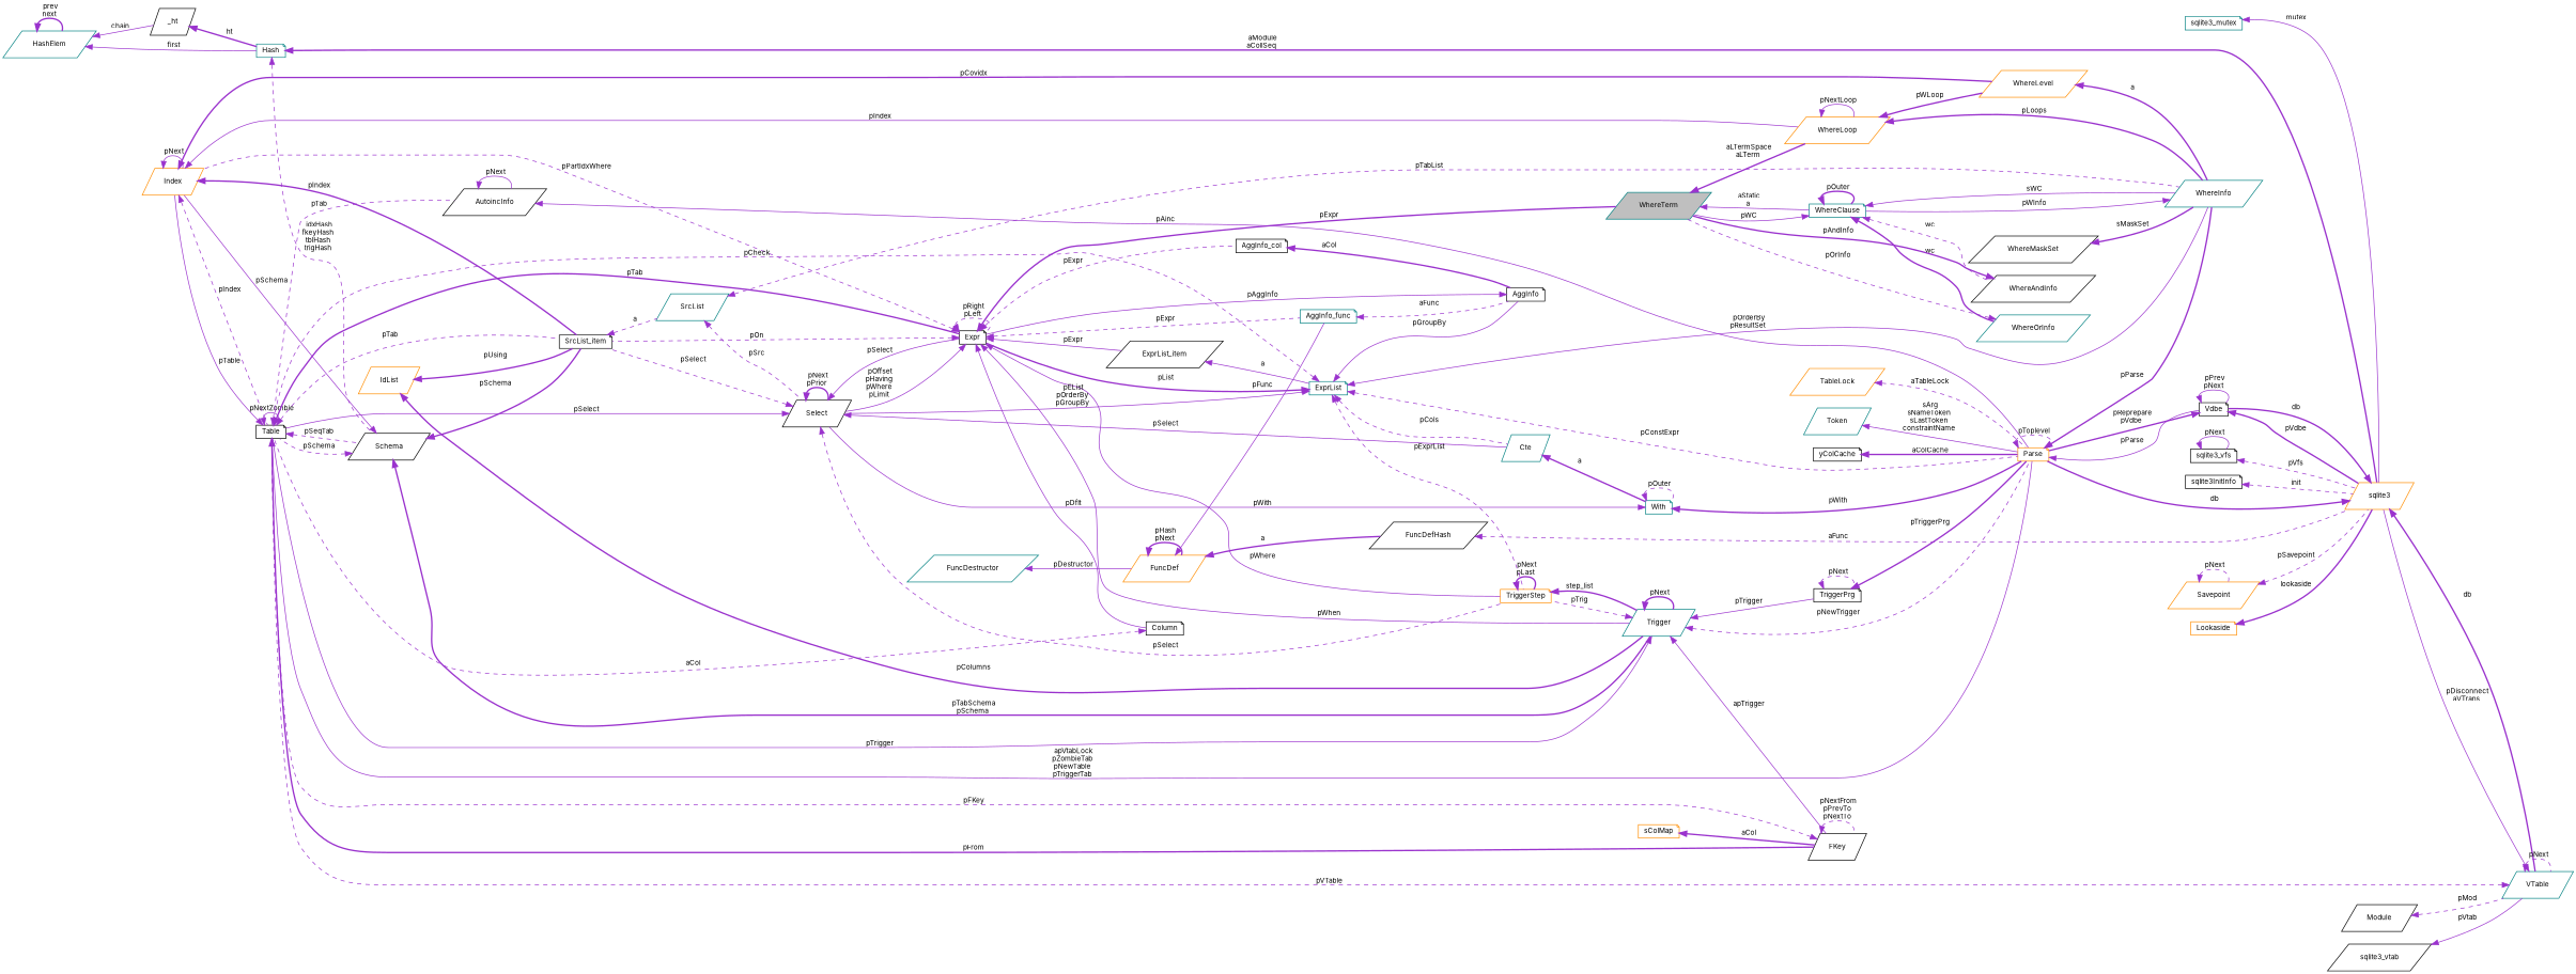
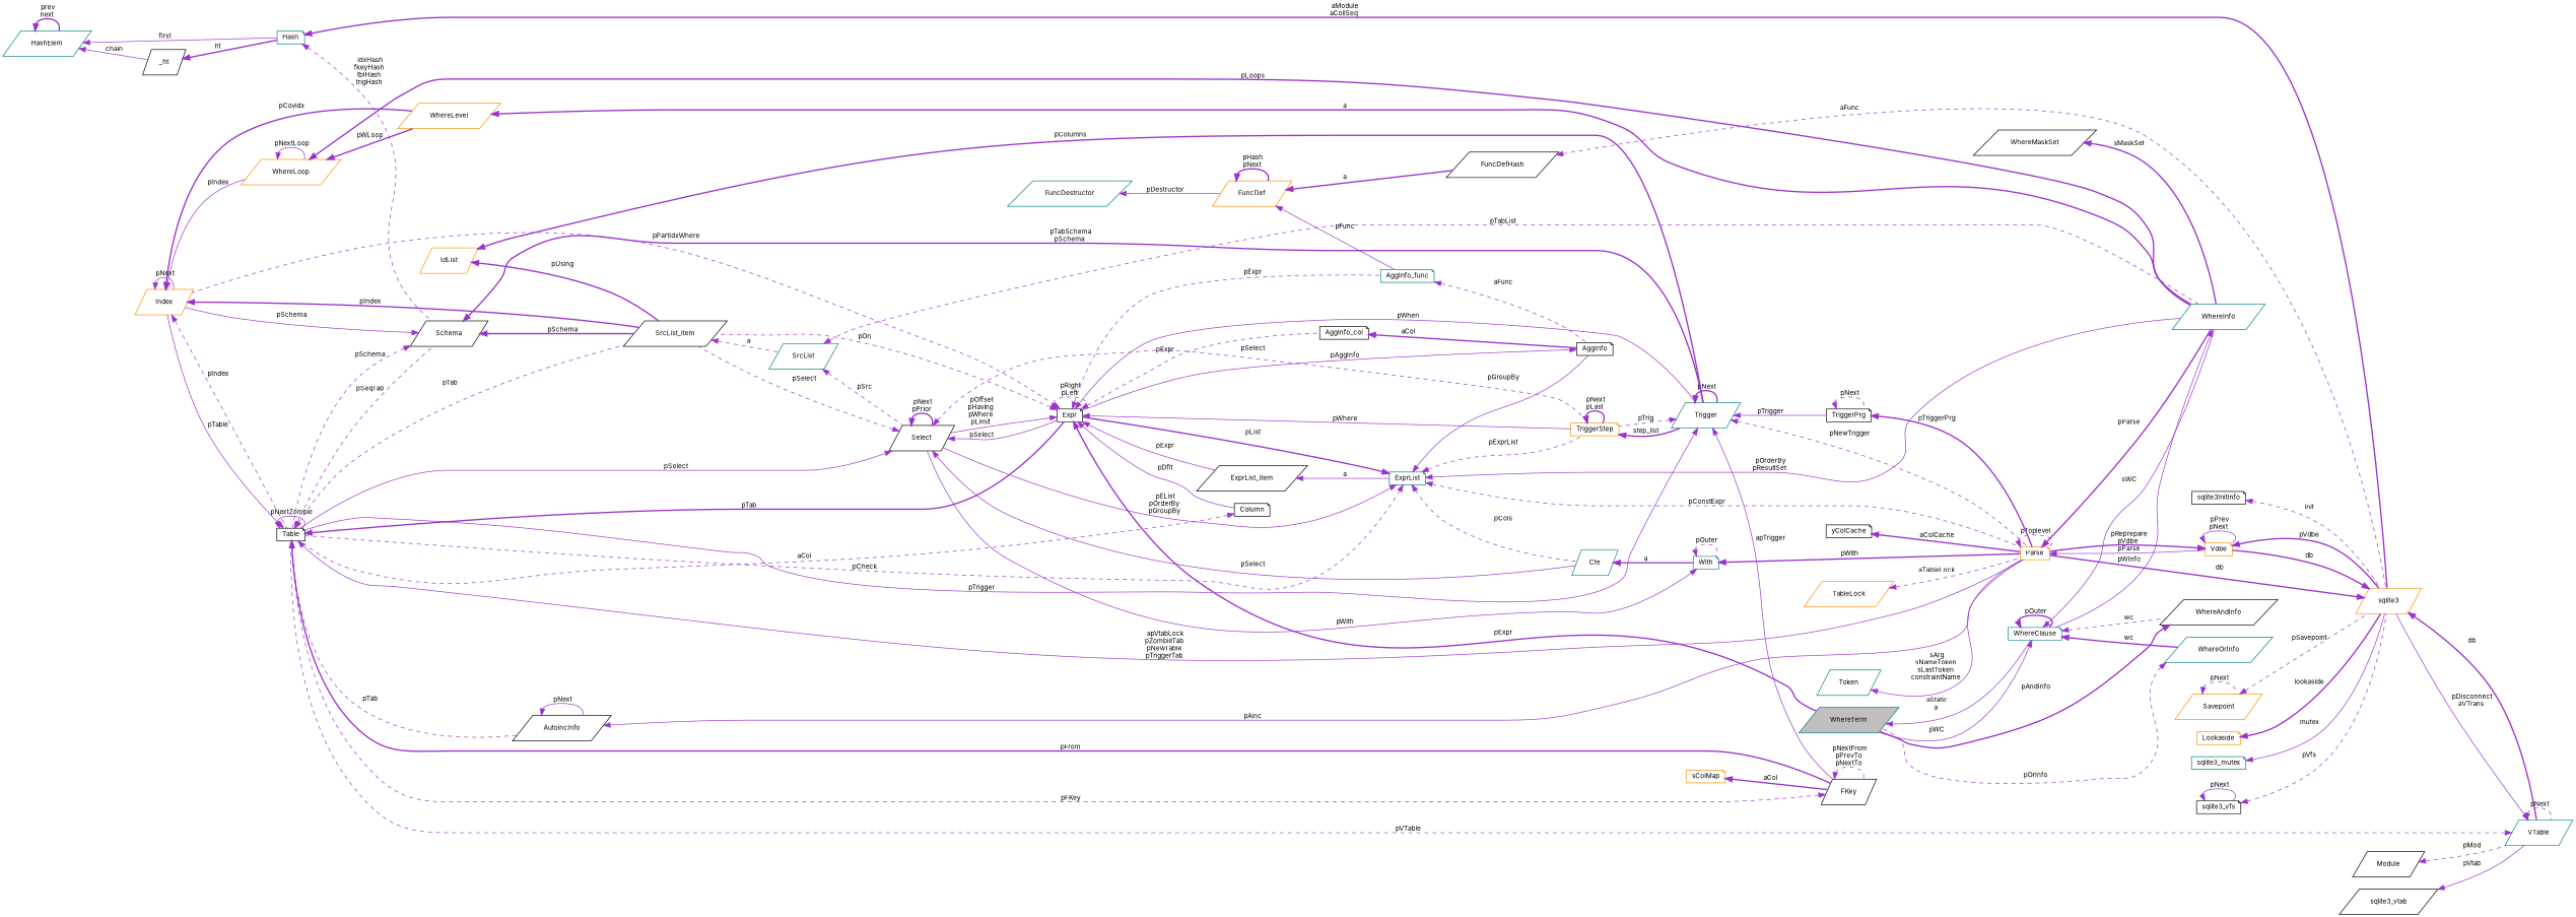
  digraph {
    fontname=Inter
    rankdir=LR
    node [color=black fillcolor=white fontname=Inter fontsize=10 shape=parallelogram style=filled]
    edge [color=darkorchid3 dir=back fontname=Inter fontsize=10 labelfontname=Helvetica labelfontsize=10 style=solid]
    n1 [color=teal fillcolor=grey75 fontcolor=black height=0.2 label=WhereTerm width=0.4]
    n2 [color=teal height=0.2 label=WhereClause shape=note width=0.4]
    n3 [color=darkorange height=0.2 label=WhereLoop width=0.4]
    n4 [height=0.2 label=WhereAndInfo width=0.4]
    n5 [color=teal height=0.2 label=WhereInfo width=0.4]
    n6 [color=teal height=0.2 label=WhereOrInfo width=0.4]
    n7 [color=darkorange height=0.2 label=WhereLevel width=0.4]
    n8 [color=darkorange height=0.2 label=Index width=0.4]
    n9 [height=0.2 label=Table shape=note width=0.4]
-   n10 [height=0.2 label=SrcList_item shape=note width=0.4]
+   n10 [height=0.2 label=SrcList_item width=0.4]
    n11 [height=0.2 label=Schema width=0.4]
    n12 [height=0.2 label=Expr shape=note width=0.4]
    n13 [height=0.2 label=FKey width=0.4]
    n14 [color=darkorange height=0.2 label=Parse shape=note width=0.4]
    n15 [height=0.2 label=AutoincInfo width=0.4]
    n16 [color=teal height=0.2 label=SrcList width=0.4]
    n17 [color=teal height=0.2 label=Trigger width=0.4]
    n18 [color=darkorange height=0.2 label=TriggerStep shape=note width=0.4]
    n19 [height=0.2 label=TriggerPrg shape=note width=0.4]
    n20 [height=0.2 label=AggInfo_col shape=note width=0.4]
    n21 [height=0.2 label=Column shape=note width=0.4]
    n22 [color=teal height=0.2 label=AggInfo_func shape=note width=0.4]
    n23 [height=0.2 label=ExprList_item width=0.4]
    n24 [height=0.2 label=Select width=0.4]
    n25 [height=0.2 label=AggInfo shape=note width=0.4]
-   n26 [height=0.2 label=Vdbe shape=note width=0.4]
+   n26 [color=darkorange height=0.2 label=Vdbe shape=note width=0.4]
    n27 [color=teal height=0.2 label=ExprList shape=note width=0.4]
    n28 [color=teal height=0.2 label=Cte width=0.4]
    n29 [color=darkorange height=0.2 label=FuncDef width=0.4]
    n30 [height=0.2 label=FuncDefHash width=0.4]
    n31 [color=darkorange height=0.2 label=sqlite3 width=0.4]
    n32 [color=teal height=0.2 label=FuncDestructor width=0.4]
    n33 [color=teal height=0.2 label=With shape=note width=0.4]
    n34 [color=darkorange height=0.2 label=IdList width=0.4]
    n35 [color=darkorange height=0.2 label=sColMap shape=note width=0.4]
    n36 [color=teal height=0.2 label=VTable width=0.4]
    n37 [color=darkorange height=0.2 label=TableLock width=0.4]
    n38 [color=teal height=0.2 label=Token width=0.4]
    n39 [height=0.2 label=yColCache shape=note width=0.4]
    n40 [color=darkorange height=0.2 label=Savepoint width=0.4]
    n41 [color=darkorange height=0.2 label=Lookaside shape=note width=0.4]
    n42 [color=teal height=0.2 label=sqlite3_mutex shape=note width=0.4]
    n43 [height=0.2 label=sqlite3_vfs shape=note width=0.4]
    n44 [height=0.2 label=sqlite3InitInfo shape=note width=0.4]
    n45 [color=teal height=0.2 label=Hash shape=note width=0.4]
    n46 [height=0.2 label=_ht width=0.4]
    n47 [color=teal height=0.2 label=HashElem width=0.4]
    n48 [height=0.2 label=Module width=0.4]
    n49 [height=0.2 label=sqlite3_vtab width=0.4]
    n50 [height=0.2 label=WhereMaskSet width=0.4]
    n1 -> n2 [label=" aStatic\na"]
-   n1 -> n3 [label=" aLTermSpace\naLTerm" style=bold]
    n2 -> n1 [label=" pWC"]
    n2 -> n2 [label=" pOuter" style=bold]
    n2 -> n4 [label=" wc" style=dashed]
    n2 -> n5 [label=" sWC"]
    n2 -> n6 [label=" wc" style=bold]
    n3 -> n3 [label=" pNextLoop"]
    n3 -> n5 [label=" pLoops" style=bold]
    n3 -> n7 [label=" pWLoop" style=bold]
    n4 -> n1 [label=" pAndInfo" style=bold]
    n5 -> n2 [label=" pWInfo"]
    n6 -> n1 [label=" pOrInfo" style=dashed]
    n7 -> n5 [label=" a" style=bold]
    n8 -> n3 [label=" pIndex"]
    n8 -> n7 [label=" pCovidx" style=bold]
    n8 -> n8 [label=" pNext"]
    n8 -> n9 [label=" pIndex" style=dashed]
    n8 -> n10 [label=" pIndex" style=bold]
    n9 -> n8 [label=" pTable"]
    n9 -> n9 [label=" pNextZombie"]
    n9 -> n10 [label=" pTab" style=dashed]
    n9 -> n11 [label=" pSeqTab" style=dashed]
    n9 -> n12 [label=" pTab" style=bold]
    n9 -> n13 [label=" pFrom" style=bold]
    n9 -> n14 [label=" apVtabLock\npZombieTab\npNewTable\npTriggerTab"]
    n9 -> n15 [label=" pTab" style=dashed]
    n10 -> n16 [label=" a" style=dashed]
    n11 -> n8 [label=" pSchema"]
    n11 -> n9 [label=" pSchema" style=dashed]
    n11 -> n10 [label=" pSchema" style=bold]
    n11 -> n17 [label=" pTabSchema\npSchema" style=bold]
    n12 -> n1 [label=" pExpr" style=bold]
    n12 -> n8 [label=" pPartIdxWhere" style=dashed]
    n12 -> n10 [label=" pOn" style=dashed]
    n12 -> n12 [label=" pRight\npLeft" style=dashed]
    n12 -> n17 [label=" pWhen"]
    n12 -> n18 [label=" pWhere"]
    n12 -> n20 [label=" pExpr" style=dashed]
    n12 -> n21 [label=" pDflt"]
    n12 -> n22 [label=" pExpr" style=dashed]
    n12 -> n23 [label=" pExpr"]
    n12 -> n24 [label=" pOffset\npHaving\npWhere\npLimit"]
    n13 -> n9 [label=" pFKey" style=dashed]
    n13 -> n13 [label=" pNextFrom\npPrevTo\npNextTo" style=dashed]
    n14 -> n5 [label=" pParse" style=bold]
    n14 -> n14 [label=" pToplevel" style=dashed]
    n14 -> n26 [label=" pParse"]
    n15 -> n14 [label=" pAinc"]
    n15 -> n15 [label=" pNext"]
    n16 -> n5 [label=" pTabList" style=dashed]
    n16 -> n24 [label=" pSrc" style=dashed]
    n17 -> n9 [label=" pTrigger"]
    n17 -> n13 [label=" apTrigger"]
    n17 -> n14 [label=" pNewTrigger" style=dashed]
    n17 -> n17 [label=" pNext" style=bold]
    n17 -> n18 [label=" pTrig" style=dashed]
    n17 -> n19 [label=" pTrigger"]
    n18 -> n17 [label=" step_list" style=bold]
    n18 -> n18 [label=" pNext\npLast" style=bold]
    n19 -> n14 [label=" pTriggerPrg" style=bold]
    n19 -> n19 [label=" pNext" style=dashed]
    n20 -> n25 [label=" aCol" style=bold]
    n21 -> n9 [label=" aCol" style=dashed]
    n22 -> n25 [label=" aFunc" style=dashed]
    n23 -> n27 [label=" a"]
    n24 -> n9 [label=" pSelect"]
    n24 -> n10 [label=" pSelect" style=dashed]
    n24 -> n12 [label=" pSelect"]
    n24 -> n18 [label=" pSelect" style=dashed]
    n24 -> n24 [label=" pNext\npPrior" style=bold]
    n24 -> n28 [label=" pSelect"]
    n25 -> n12 [label=" pAggInfo"]
    n26 -> n14 [label=" pReprepare\npVdbe" style=bold]
    n26 -> n26 [label=" pPrev\npNext"]
    n26 -> n31 [label=" pVdbe" style=bold]
    n27 -> n5 [label=" pOrderBy\npResultSet"]
    n27 -> n9 [label=" pCheck" style=dashed]
    n27 -> n12 [label=" pList" style=bold]
    n27 -> n14 [label=" pConstExpr" style=dashed]
    n27 -> n18 [label=" pExprList" style=dashed]
    n27 -> n24 [label=" pEList\npOrderBy\npGroupBy"]
    n27 -> n25 [label=" pGroupBy"]
    n27 -> n28 [label=" pCols" style=dashed]
    n28 -> n33 [label=" a" style=bold]
    n29 -> n22 [label=" pFunc"]
    n29 -> n29 [label=" pHash\npNext" style=bold]
    n29 -> n30 [label=" a" style=bold]
    n30 -> n31 [label=" aFunc" style=dashed]
    n31 -> n14 [label=" db" style=bold]
    n31 -> n26 [label=" db" style=bold]
    n31 -> n36 [label=" db" style=bold]
    n32 -> n29 [label=" pDestructor"]
    n33 -> n14 [label=" pWith" style=bold]
    n33 -> n24 [label=" pWith"]
    n33 -> n33 [label=" pOuter" style=dashed]
    n34 -> n10 [label=" pUsing" style=bold]
    n34 -> n17 [label=" pColumns" style=bold]
    n35 -> n13 [label=" aCol" style=bold]
    n36 -> n9 [label=" pVTable" style=dashed]
    n36 -> n31 [label=" pDisconnect\naVTrans"]
    n36 -> n36 [label=" pNext" style=dashed]
    n37 -> n14 [label=" aTableLock" style=dashed]
    n38 -> n14 [label=" sArg\nsNameToken\nsLastToken\nconstraintName"]
    n39 -> n14 [label=" aColCache" style=bold]
    n40 -> n31 [label=" pSavepoint" style=dashed]
    n40 -> n40 [label=" pNext" style=dashed]
    n41 -> n31 [label=" lookaside" style=bold]
    n42 -> n31 [label=" mutex"]
    n43 -> n31 [label=" pVfs" style=dashed]
    n43 -> n43 [label=" pNext"]
    n44 -> n31 [label=" init" style=dashed]
    n45 -> n11 [label=" idxHash\nfkeyHash\ntblHash\ntrigHash" style=dashed]
    n45 -> n31 [label=" aModule\naCollSeq" style=bold]
    n46 -> n45 [label=" ht" style=bold]
    n47 -> n45 [label=" first"]
    n47 -> n46 [label=" chain"]
    n47 -> n47 [label=" prev\nnext" style=bold]
    n48 -> n36 [label=" pMod" style=dashed]
    n49 -> n36 [label=" pVtab"]
    n50 -> n5 [label=" sMaskSet" style=bold]
  }
